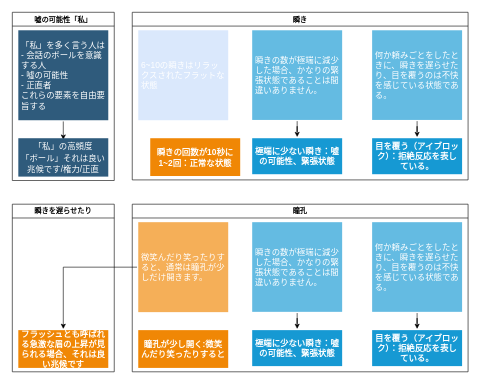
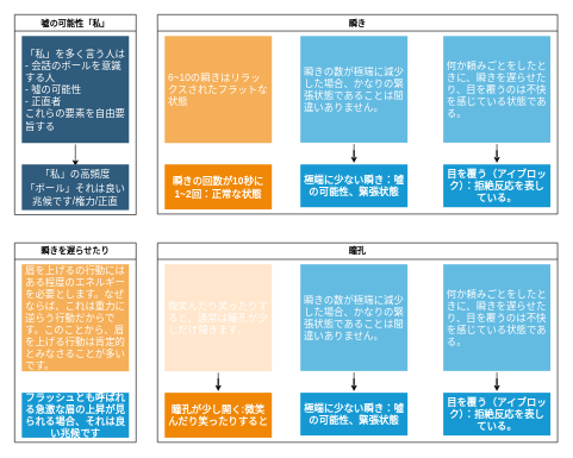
  <mxCell id="0" />
  <mxCell id="1" parent="0" />
  <mxCell id="2" value="噓の可能性「私」" style="swimlane;whiteSpace=wrap;html=1;" parent="1" vertex="1"><mxGeometry x="20" y="20" width="170" height="280.5" as="geometry" /></mxCell>
  <mxCell id="3" style="edgeStyle=orthogonalEdgeStyle;rounded=0;orthogonalLoop=1;jettySize=auto;html=1;entryX=0.5;entryY=0;entryDx=0;entryDy=0;" parent="2" edge="1"><mxGeometry relative="1" as="geometry"><mxPoint x="85" y="182" as="sourcePoint" /><mxPoint x="85" y="212.5" as="targetPoint" /></mxGeometry></mxCell>
  <mxCell id="4" value="&lt;div style=&quot;border-color: var(--border-color);&quot;&gt;&lt;div style=&quot;border-color: var(--border-color);&quot;&gt;「私」を多く言う人は&lt;/div&gt;&lt;div style=&quot;border-color: var(--border-color);&quot;&gt;- 会話のボールを意識する人&lt;/div&gt;&lt;div style=&quot;border-color: var(--border-color);&quot;&gt;- 噓の可能性&lt;/div&gt;&lt;div style=&quot;border-color: var(--border-color);&quot;&gt;- 正直者&lt;/div&gt;&lt;div style=&quot;border-color: var(--border-color);&quot;&gt;これらの要素を自由要旨する&lt;/div&gt;&lt;/div&gt;" style="rounded=1;whiteSpace=wrap;html=1;shadow=0;labelBackgroundColor=none;strokeColor=none;strokeWidth=3;fillColor=#2F5B7C;fontFamily=Helvetica;fontSize=14;fontColor=#FFFFFF;align=left;spacing=5;arcSize=0;perimeterSpacing=2;" parent="2" vertex="1"><mxGeometry x="10" y="30" width="150" height="150" as="geometry" /></mxCell>
  <mxCell id="5" value="&lt;span style=&quot;font-size: 14px; font-weight: 400;&quot;&gt;「私」の高頻度&lt;/span&gt;&lt;div&gt;&lt;span style=&quot;font-size: 14px; font-weight: 400;&quot;&gt;「ボール」それは良い兆候です/権力/正直&lt;/span&gt;&lt;br&gt;&lt;/div&gt;" style="rounded=1;whiteSpace=wrap;html=1;shadow=0;labelBackgroundColor=none;strokeColor=none;strokeWidth=3;fillColor=#2F5B7C;fontFamily=Helvetica;fontSize=16;fontColor=#FFFFFF;align=center;fontStyle=1;spacing=5;arcSize=0;perimeterSpacing=2;" parent="2" vertex="1"><mxGeometry x="10" y="210" width="150" height="64" as="geometry" /></mxCell>
  <mxCell id="6" value="瞬き" style="swimlane;whiteSpace=wrap;html=1;startSize=23;" parent="1" vertex="1"><mxGeometry x="220" y="20" width="560" height="279.5" as="geometry" /></mxCell>
- <mxCell id="7" value="瞬きの回数が10秒に1~2回：正常な状態&lt;div&gt;&lt;/div&gt;" style="rounded=1;whiteSpace=wrap;html=1;shadow=0;labelBackgroundColor=none;strokeColor=none;strokeWidth=3;fillColor=#F08705;fontFamily=Helvetica;fontSize=14;fontColor=#FFFFFF;align=center;spacing=5;fontStyle=1;arcSize=0;perimeterSpacing=2;" parent="6" vertex="1"><mxGeometry x="30" y="210" width="150" height="63" as="geometry" /></mxCell>
- <mxCell id="8" value="6~10の瞬きはリラックスされたフラットな状態" style="rounded=1;whiteSpace=wrap;html=1;shadow=0;labelBackgroundColor=none;strokeColor=none;strokeWidth=3;fillColor=#dae8fc;fontFamily=Helvetica;fontSize=14;fontColor=#FFFFFF;align=left;spacing=5;arcSize=0;perimeterSpacing=2;" parent="6" vertex="1"><mxGeometry x="10" y="30" width="150" height="150" as="geometry" /></mxCell>
+ <mxCell id="7" value="瞬きの回数が10秒に1~2回：正常な状態&lt;div&gt;&lt;/div&gt;" style="rounded=1;whiteSpace=wrap;html=1;shadow=0;labelBackgroundColor=none;strokeColor=none;strokeWidth=3;fillColor=#F08705;fontFamily=Helvetica;fontSize=14;fontColor=#FFFFFF;align=center;spacing=5;fontStyle=1;arcSize=0;perimeterSpacing=2;" parent="6" vertex="1"><mxGeometry x="10" y="210" width="150" height="63" as="geometry" /></mxCell>
+ <mxCell id="8" value="6~10の瞬きはリラックスされたフラットな状態" style="rounded=1;whiteSpace=wrap;html=1;shadow=0;labelBackgroundColor=none;strokeColor=none;strokeWidth=3;fillColor=#f5af58;fontFamily=Helvetica;fontSize=14;fontColor=#FFFFFF;align=left;spacing=5;arcSize=0;perimeterSpacing=2;" parent="6" vertex="1"><mxGeometry x="10" y="30" width="150" height="150" as="geometry" /></mxCell>
  <mxCell id="9" value="極端に少ない瞬き：噓の可能性、緊張状態" style="rounded=1;whiteSpace=wrap;html=1;shadow=0;labelBackgroundColor=none;strokeColor=none;strokeWidth=3;fillColor=#1699d3;fontFamily=Helvetica;fontSize=14;fontColor=#FFFFFF;align=center;spacing=5;fontStyle=1;arcSize=0;perimeterSpacing=2;" parent="6" vertex="1"><mxGeometry x="200" y="210" width="150" height="60" as="geometry" /></mxCell>
  <mxCell id="10" style="edgeStyle=orthogonalEdgeStyle;rounded=0;orthogonalLoop=1;jettySize=auto;html=1;entryX=0.5;entryY=0;entryDx=0;entryDy=0;" parent="6" source="11" target="9" edge="1"><mxGeometry relative="1" as="geometry" /></mxCell>
  <mxCell id="11" value="瞬きの数が極端に減少した場合、かなりの緊張状態であることは間違いありません。" style="rounded=1;whiteSpace=wrap;html=1;shadow=0;labelBackgroundColor=none;strokeColor=none;strokeWidth=3;fillColor=#64bbe2;fontFamily=Helvetica;fontSize=14;fontColor=#FFFFFF;align=left;spacing=5;arcSize=0;perimeterSpacing=2;" parent="6" vertex="1"><mxGeometry x="200" y="30" width="150" height="149.5" as="geometry" /></mxCell>
  <mxCell id="12" value="目を覆う（アイブロック）：拒絶反応を表している。" style="rounded=1;whiteSpace=wrap;html=1;shadow=0;labelBackgroundColor=none;strokeColor=none;strokeWidth=3;fillColor=#1699d3;fontFamily=Helvetica;fontSize=14;fontColor=#FFFFFF;align=center;spacing=5;fontStyle=1;arcSize=0;perimeterSpacing=2;" parent="6" vertex="1"><mxGeometry x="400" y="210" width="150" height="60" as="geometry" /></mxCell>
  <mxCell id="13" style="edgeStyle=orthogonalEdgeStyle;rounded=0;orthogonalLoop=1;jettySize=auto;html=1;entryX=0.5;entryY=0;entryDx=0;entryDy=0;" parent="6" source="14" target="12" edge="1"><mxGeometry relative="1" as="geometry" /></mxCell>
  <mxCell id="14" value="何か頼みごとをしたときに、瞬きを遅らせたり、目を覆うのは不快を感じている状態である。" style="rounded=1;whiteSpace=wrap;html=1;shadow=0;labelBackgroundColor=none;strokeColor=none;strokeWidth=3;fillColor=#64bbe2;fontFamily=Helvetica;fontSize=14;fontColor=#FFFFFF;align=left;spacing=5;arcSize=0;perimeterSpacing=2;" parent="6" vertex="1"><mxGeometry x="400" y="30" width="150" height="149.5" as="geometry" /></mxCell>
  <mxCell id="15" value="瞬きを遅らせたり" style="swimlane;whiteSpace=wrap;html=1;startSize=23;" parent="1" vertex="1"><mxGeometry x="20" y="340" width="170" height="279.5" as="geometry" /></mxCell>
- <mxCell id="16" value="フラッシュとも呼ばれる急激な眉の上昇が見られる場合、それは良い兆候です&lt;div&gt;&lt;/div&gt;" style="rounded=1;whiteSpace=wrap;html=1;shadow=0;labelBackgroundColor=none;strokeColor=none;strokeWidth=3;fillColor=#F08705;fontFamily=Helvetica;fontSize=14;fontColor=#FFFFFF;align=center;spacing=5;fontStyle=1;arcSize=0;perimeterSpacing=2;" parent="15" vertex="1"><mxGeometry x="10" y="210" width="150" height="63" as="geometry" /></mxCell>
+ <mxCell id="16" value="フラッシュとも呼ばれる急激な眉の上昇が見られる場合、それは良い兆候です&lt;div&gt;&lt;/div&gt;" style="rounded=1;whiteSpace=wrap;html=1;shadow=0;labelBackgroundColor=none;strokeColor=none;strokeWidth=3;fillColor=#1699d3;fontFamily=Helvetica;fontSize=14;fontColor=#FFFFFF;align=center;spacing=5;fontStyle=1;arcSize=0;perimeterSpacing=2;" parent="15" vertex="1"><mxGeometry x="10" y="210" width="150" height="63" as="geometry" /></mxCell>
+ <mxCell id="17" value="&lt;div&gt;眉を上げるの行動にはある程度のエネルギーを必要とします。なぜならば、これは重力に逆らう行動だからです。このことから、眉を上げる&lt;span style=&quot;background-color: initial;&quot;&gt;行動は肯定的とみなさることが多いです。&lt;/span&gt;&lt;/div&gt;" style="rounded=1;whiteSpace=wrap;html=1;shadow=0;labelBackgroundColor=none;strokeColor=none;strokeWidth=3;fillColor=#f5af58;fontFamily=Helvetica;fontSize=14;fontColor=#FFFFFF;align=left;spacing=5;arcSize=0;perimeterSpacing=2;" parent="15" vertex="1"><mxGeometry x="10" y="30" width="150" height="150" as="geometry" /></mxCell>
  <mxCell id="18" value="瞳孔" style="swimlane;whiteSpace=wrap;html=1;startSize=23;" vertex="1" parent="1"><mxGeometry x="220" y="340" width="560" height="279.5" as="geometry" /></mxCell>
  <mxCell id="19" value="瞳孔が少し開く:微笑んだり笑ったりすると&lt;div&gt;&lt;/div&gt;" style="rounded=1;whiteSpace=wrap;html=1;shadow=0;labelBackgroundColor=none;strokeColor=none;strokeWidth=3;fillColor=#F08705;fontFamily=Helvetica;fontSize=14;fontColor=#FFFFFF;align=center;spacing=5;fontStyle=1;arcSize=0;perimeterSpacing=2;" vertex="1" parent="18"><mxGeometry x="10" y="210" width="150" height="63" as="geometry" /></mxCell>
- <mxCell id="20" style="edgeStyle=orthogonalEdgeStyle;rounded=0;orthogonalLoop=1;jettySize=auto;html=1;" edge="1" parent="18" source="21" target="16"><mxGeometry relative="1" as="geometry" /></mxCell>
- <mxCell id="21" value="微笑んだり笑ったりすると、通常は瞳孔が少しだけ開きます。" style="rounded=1;whiteSpace=wrap;html=1;shadow=0;labelBackgroundColor=none;strokeColor=none;strokeWidth=3;fillColor=#f5af58;fontFamily=Helvetica;fontSize=14;fontColor=#FFFFFF;align=left;spacing=5;arcSize=0;perimeterSpacing=2;" vertex="1" parent="18"><mxGeometry x="10" y="30" width="150" height="150" as="geometry" /></mxCell>
+ <mxCell id="20" style="edgeStyle=orthogonalEdgeStyle;rounded=0;orthogonalLoop=1;jettySize=auto;html=1;" edge="1" parent="18" source="21" target="19"><mxGeometry relative="1" as="geometry" /></mxCell>
+ <mxCell id="21" value="微笑んだり笑ったりすると、通常は瞳孔が少しだけ開きます。" style="rounded=1;whiteSpace=wrap;html=1;shadow=0;labelBackgroundColor=none;strokeColor=none;strokeWidth=3;fillColor=#ffe6cc;fontFamily=Helvetica;fontSize=14;fontColor=#FFFFFF;align=left;spacing=5;arcSize=0;perimeterSpacing=2;" vertex="1" parent="18"><mxGeometry x="10" y="30" width="150" height="150" as="geometry" /></mxCell>
  <mxCell id="22" value="極端に少ない瞬き：噓の可能性、緊張状態" style="rounded=1;whiteSpace=wrap;html=1;shadow=0;labelBackgroundColor=none;strokeColor=none;strokeWidth=3;fillColor=#1699d3;fontFamily=Helvetica;fontSize=14;fontColor=#FFFFFF;align=center;spacing=5;fontStyle=1;arcSize=0;perimeterSpacing=2;" vertex="1" parent="18"><mxGeometry x="200" y="210" width="150" height="60" as="geometry" /></mxCell>
  <mxCell id="23" style="edgeStyle=orthogonalEdgeStyle;rounded=0;orthogonalLoop=1;jettySize=auto;html=1;entryX=0.5;entryY=0;entryDx=0;entryDy=0;" edge="1" parent="18" source="24" target="22"><mxGeometry relative="1" as="geometry" /></mxCell>
  <mxCell id="24" value="瞬きの数が極端に減少した場合、かなりの緊張状態であることは間違いありません。" style="rounded=1;whiteSpace=wrap;html=1;shadow=0;labelBackgroundColor=none;strokeColor=none;strokeWidth=3;fillColor=#64bbe2;fontFamily=Helvetica;fontSize=14;fontColor=#FFFFFF;align=left;spacing=5;arcSize=0;perimeterSpacing=2;" vertex="1" parent="18"><mxGeometry x="200" y="30" width="150" height="149.5" as="geometry" /></mxCell>
  <mxCell id="25" value="目を覆う（アイブロック）：拒絶反応を表している。" style="rounded=1;whiteSpace=wrap;html=1;shadow=0;labelBackgroundColor=none;strokeColor=none;strokeWidth=3;fillColor=#1699d3;fontFamily=Helvetica;fontSize=14;fontColor=#FFFFFF;align=center;spacing=5;fontStyle=1;arcSize=0;perimeterSpacing=2;" vertex="1" parent="18"><mxGeometry x="400" y="210" width="150" height="60" as="geometry" /></mxCell>
  <mxCell id="26" style="edgeStyle=orthogonalEdgeStyle;rounded=0;orthogonalLoop=1;jettySize=auto;html=1;entryX=0.5;entryY=0;entryDx=0;entryDy=0;" edge="1" parent="18" source="27" target="25"><mxGeometry relative="1" as="geometry" /></mxCell>
  <mxCell id="27" value="何か頼みごとをしたときに、瞬きを遅らせたり、目を覆うのは不快を感じている状態である。" style="rounded=1;whiteSpace=wrap;html=1;shadow=0;labelBackgroundColor=none;strokeColor=none;strokeWidth=3;fillColor=#64bbe2;fontFamily=Helvetica;fontSize=14;fontColor=#FFFFFF;align=left;spacing=5;arcSize=0;perimeterSpacing=2;" vertex="1" parent="18"><mxGeometry x="400" y="30" width="150" height="149.5" as="geometry" /></mxCell>
